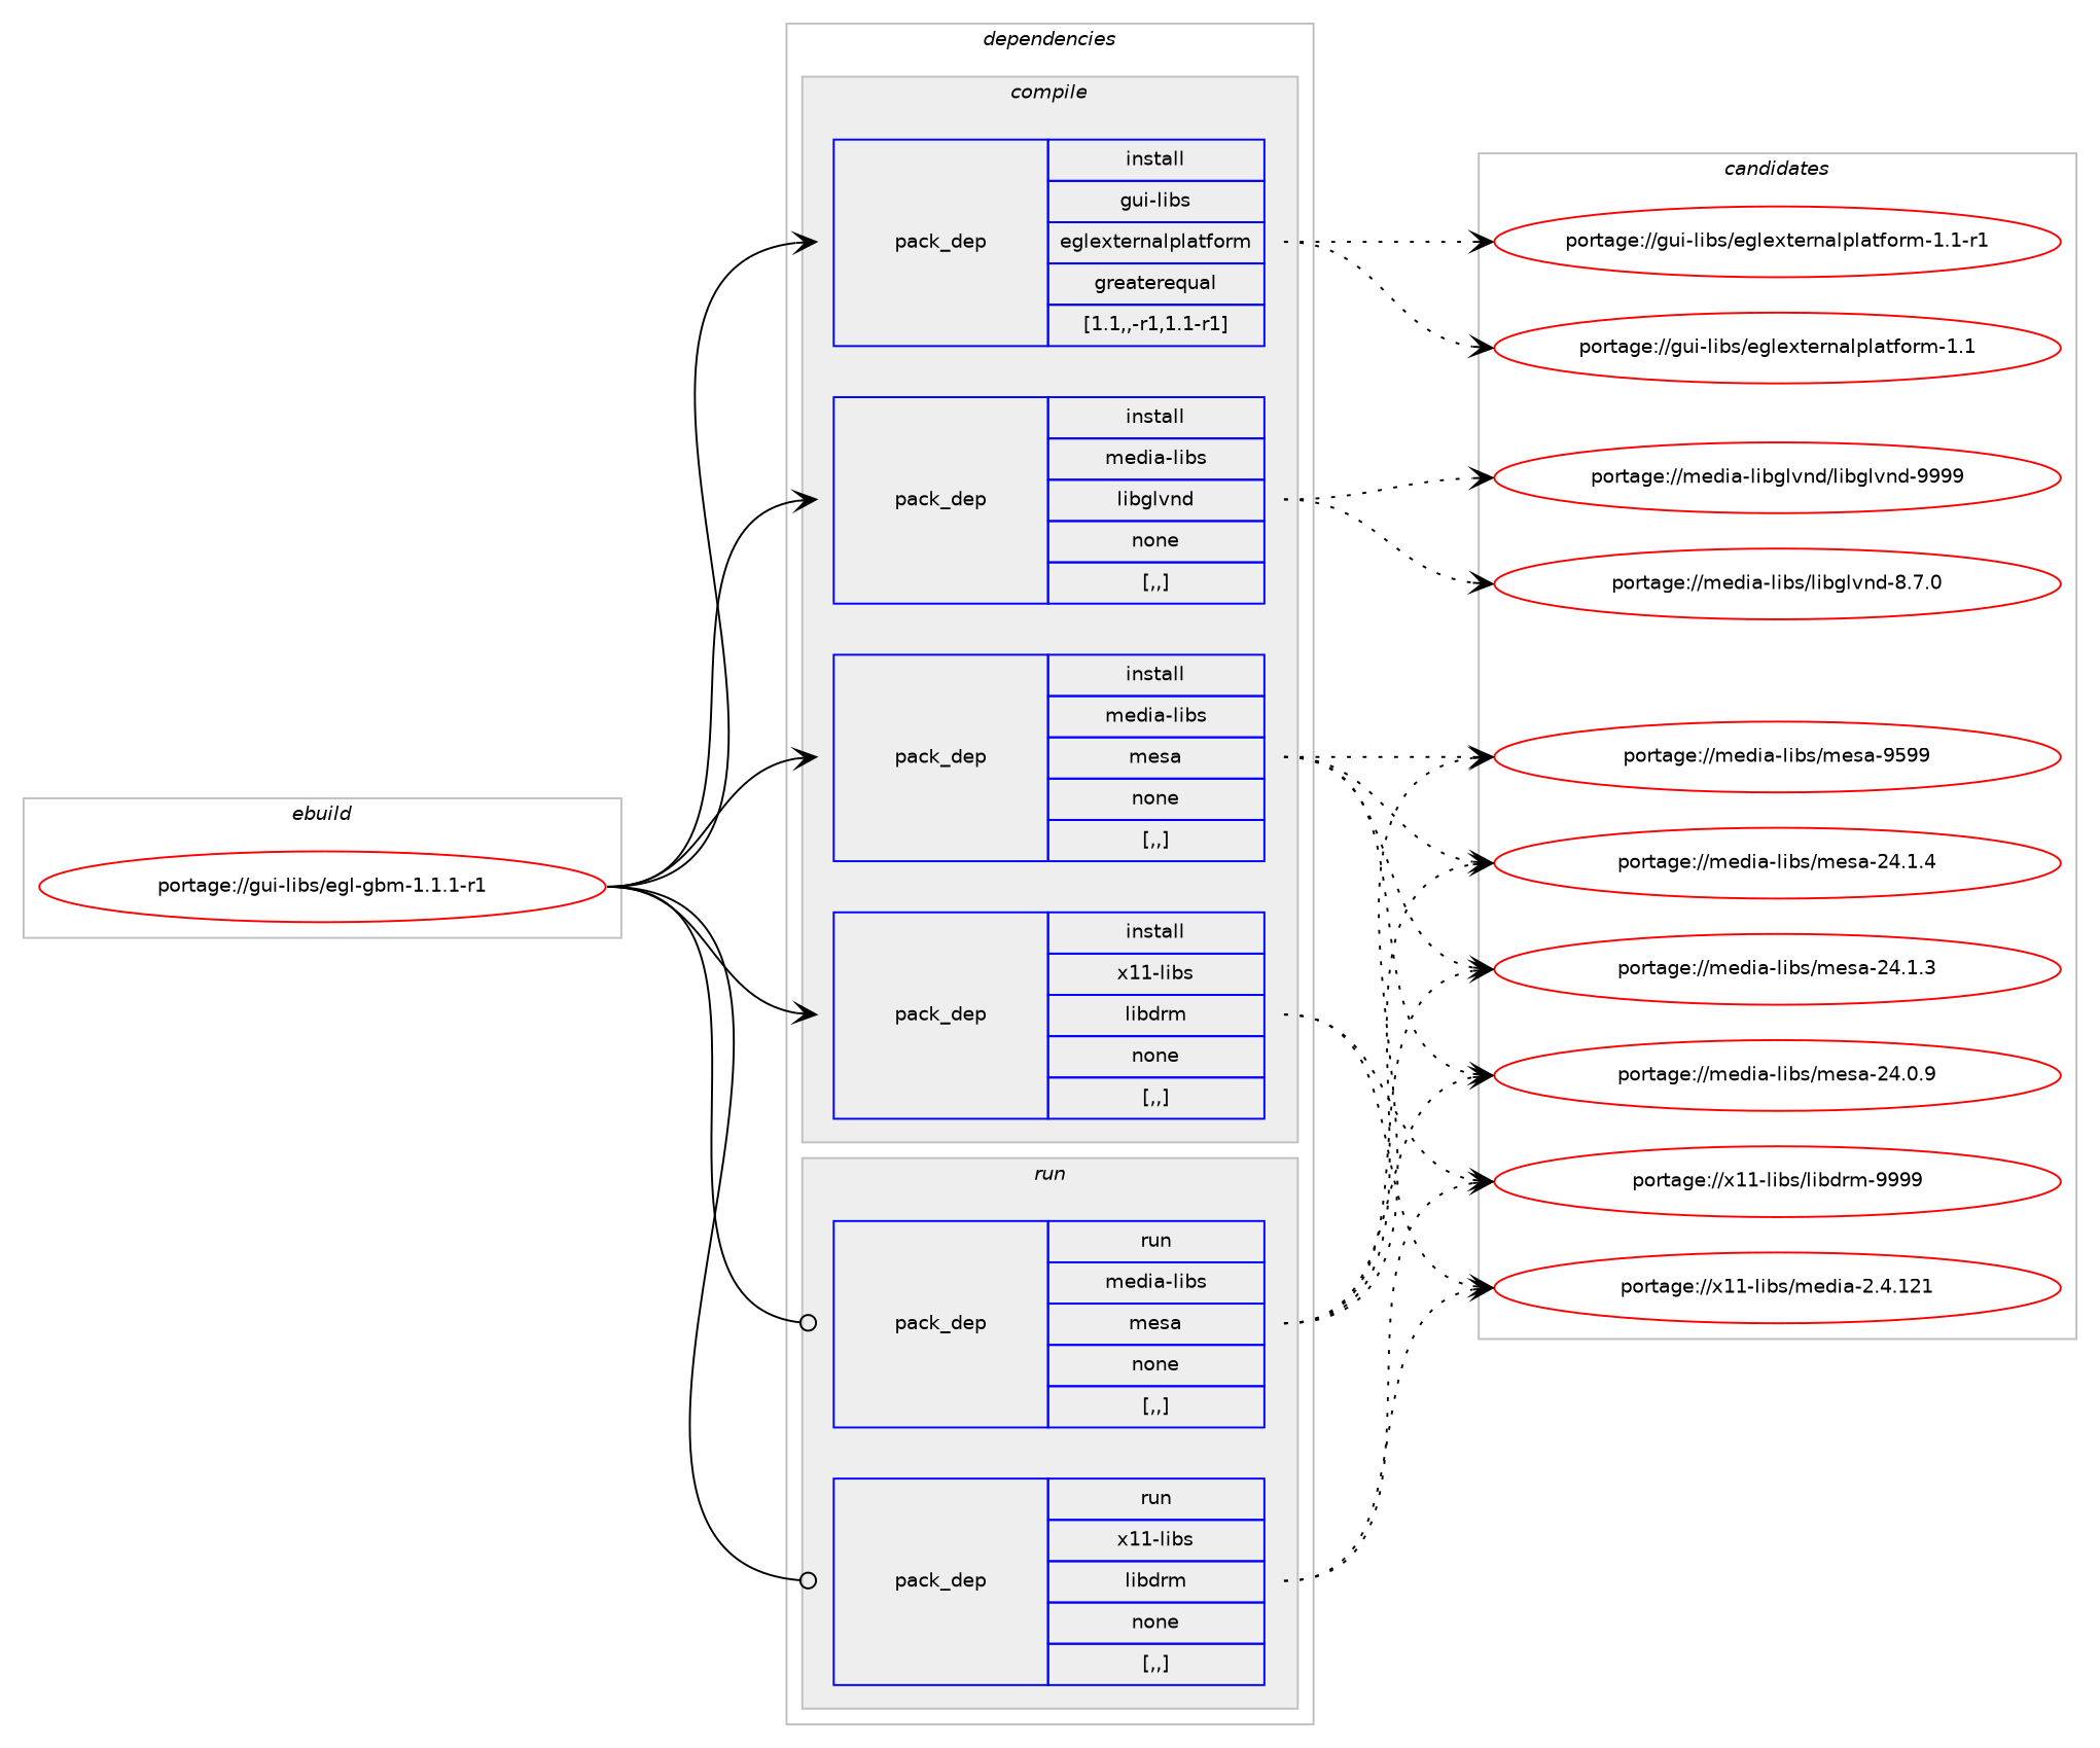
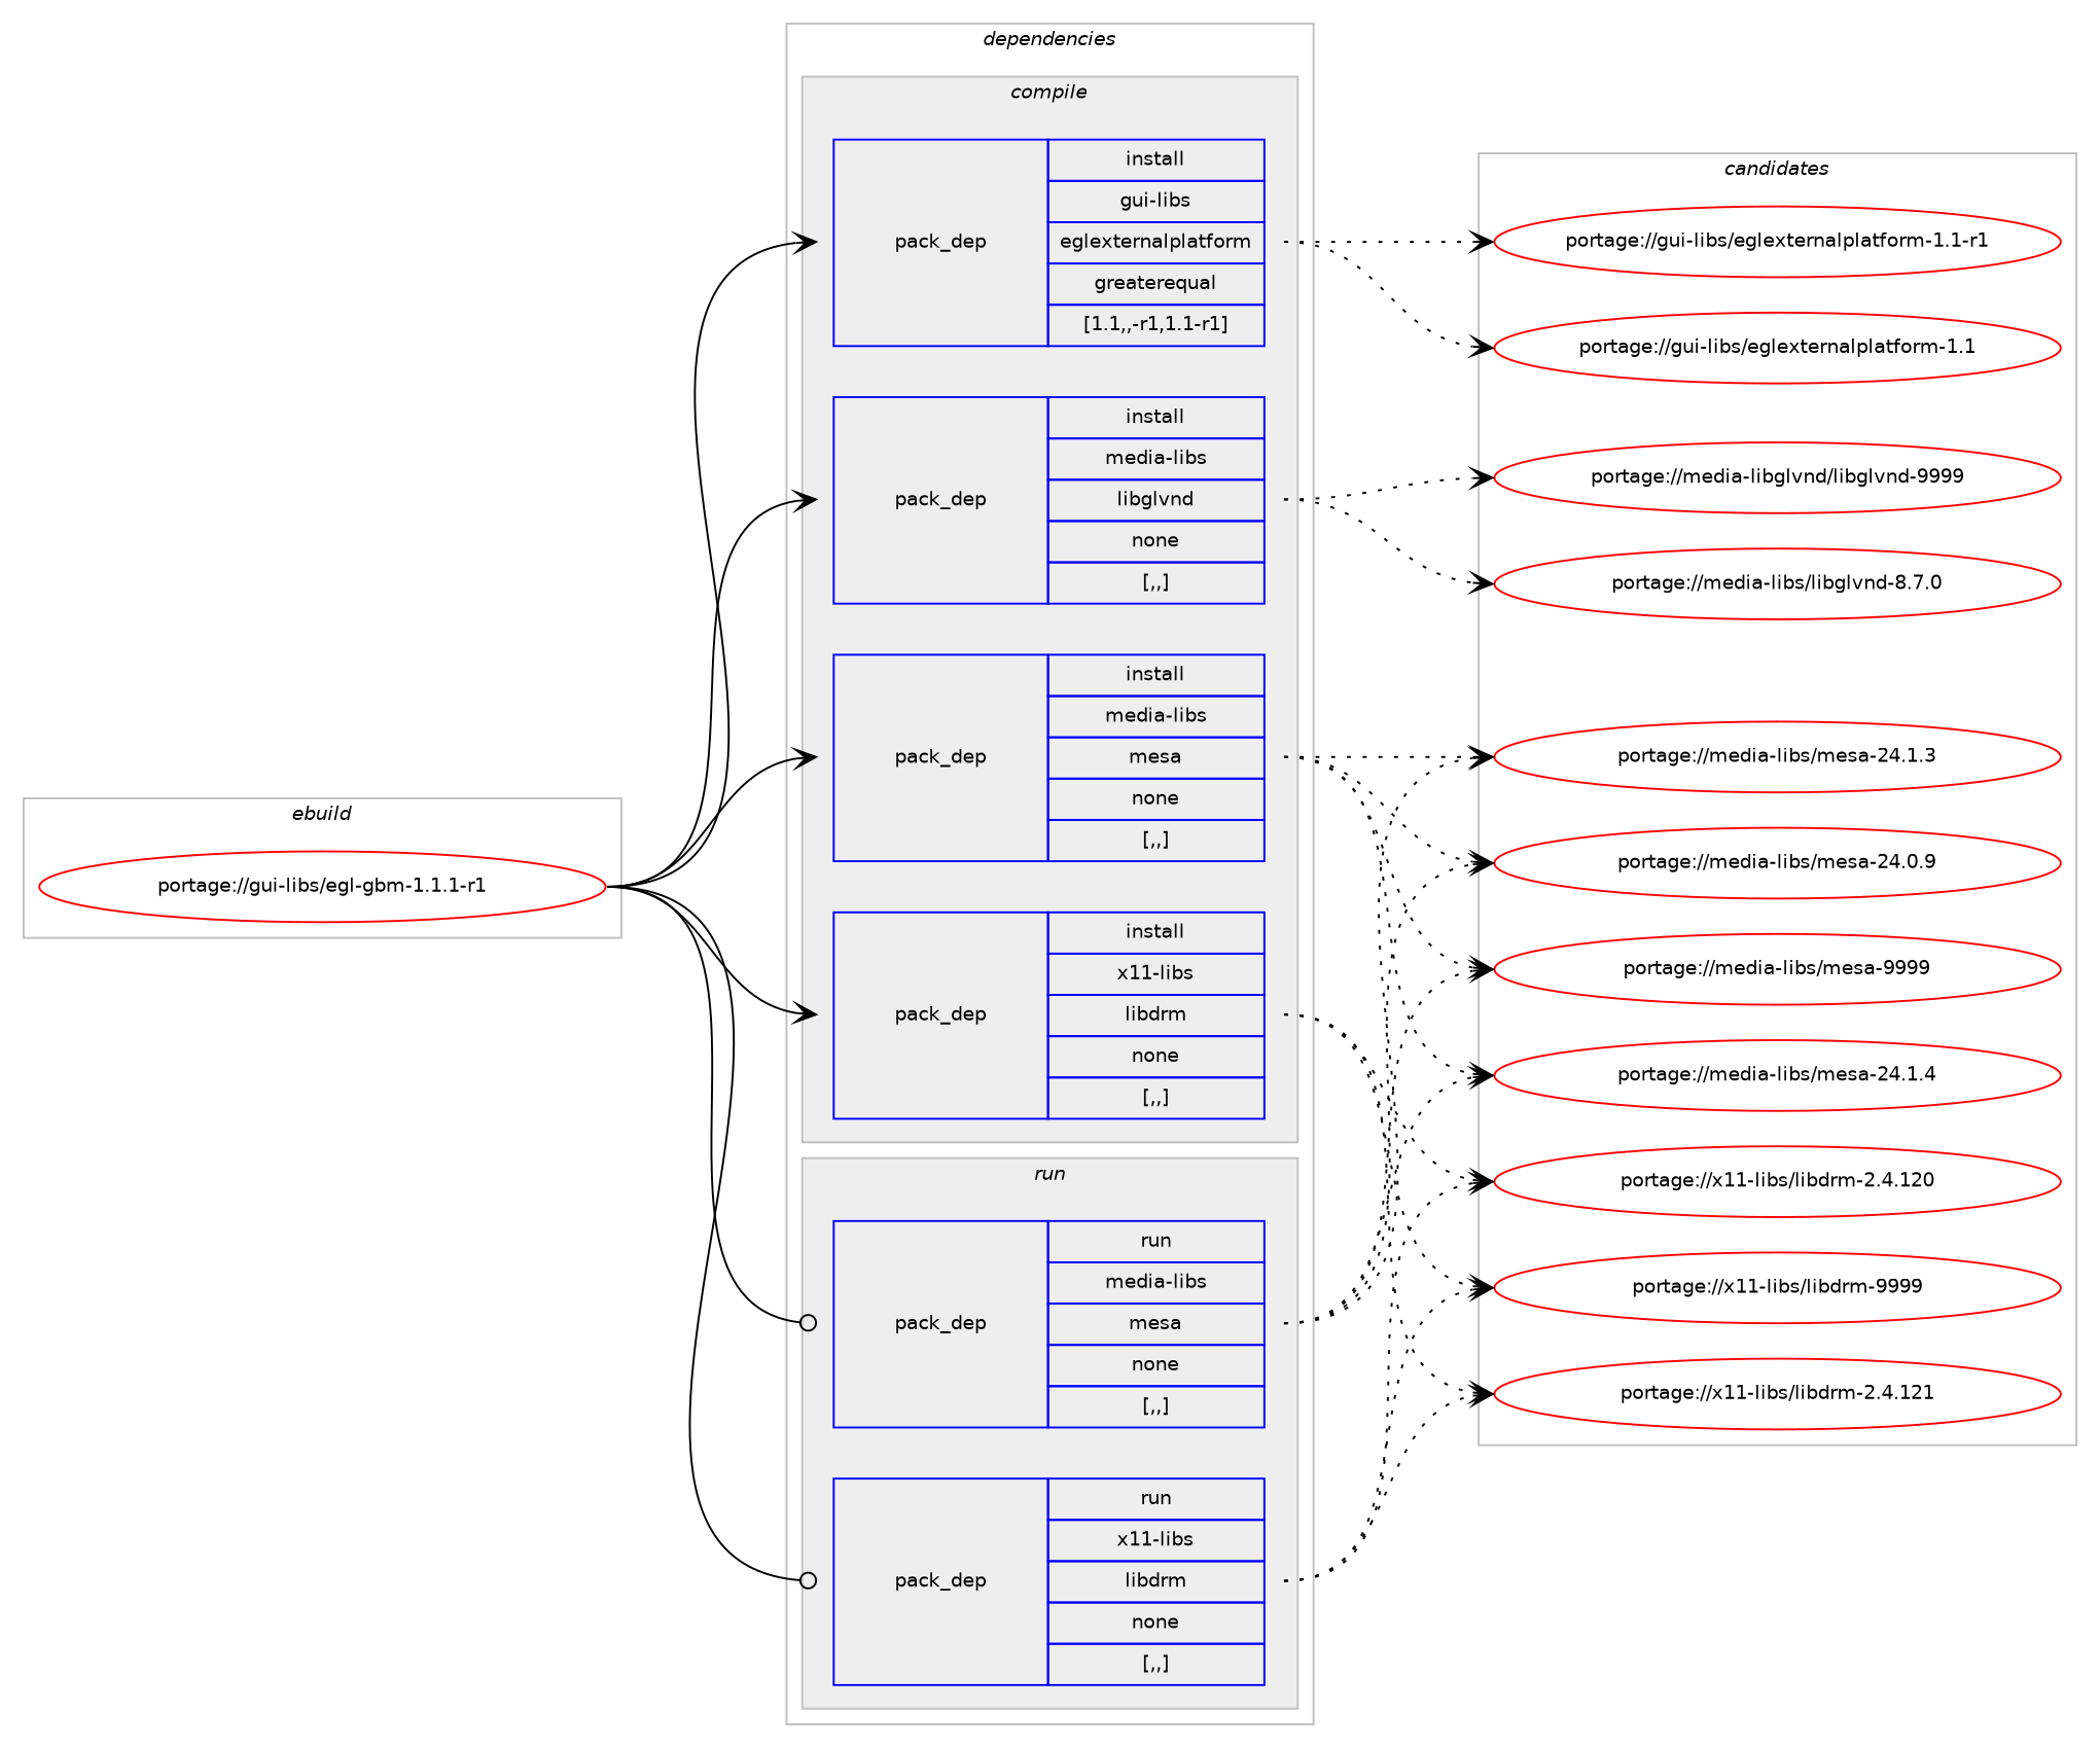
  digraph {
    compound=true
    concentrate=true
    fontname=Helvetica
    fontsize=10
    newrank=true
    rankdir=LR
    ranksep=1.5
    node [color=red fontname=Helvetica fontsize=10]
    edge [arrowhead=vee headport=w style=dotted tailport=e weight=100]
    n1 [label="portage://gui-libs/egl-gbm-1.1.1-r1" width=4]
    n2 [color=blue label=<<TABLE BORDER="0" CELLBORDER="1" CELLSPACING="0" CELLPADDING="4" WIDTH="220"><TR><TD ROWSPAN="6" CELLPADDING="30">pack_dep</TD></TR><TR><TD WIDTH="110">install</TD></TR><TR><TD>gui-libs</TD></TR><TR><TD>eglexternalplatform</TD></TR><TR><TD>greaterequal</TD></TR><TR><TD>[1.1,,-r1,1.1-r1]</TD></TR></TABLE>> shape=none]
    n3 [color=blue label=<<TABLE BORDER="0" CELLBORDER="1" CELLSPACING="0" CELLPADDING="4" WIDTH="220"><TR><TD ROWSPAN="6" CELLPADDING="30">pack_dep</TD></TR><TR><TD WIDTH="110">install</TD></TR><TR><TD>media-libs</TD></TR><TR><TD>libglvnd</TD></TR><TR><TD>none</TD></TR><TR><TD>[,,]</TD></TR></TABLE>> shape=none]
    n4 [color=blue label=<<TABLE BORDER="0" CELLBORDER="1" CELLSPACING="0" CELLPADDING="4" WIDTH="220"><TR><TD ROWSPAN="6" CELLPADDING="30">pack_dep</TD></TR><TR><TD WIDTH="110">install</TD></TR><TR><TD>media-libs</TD></TR><TR><TD>mesa</TD></TR><TR><TD>none</TD></TR><TR><TD>[,,]</TD></TR></TABLE>> shape=none]
    n5 [color=blue label=<<TABLE BORDER="0" CELLBORDER="1" CELLSPACING="0" CELLPADDING="4" WIDTH="220"><TR><TD ROWSPAN="6" CELLPADDING="30">pack_dep</TD></TR><TR><TD WIDTH="110">install</TD></TR><TR><TD>x11-libs</TD></TR><TR><TD>libdrm</TD></TR><TR><TD>none</TD></TR><TR><TD>[,,]</TD></TR></TABLE>> shape=none]
    n6 [color=blue label=<<TABLE BORDER="0" CELLBORDER="1" CELLSPACING="0" CELLPADDING="4" WIDTH="220"><TR><TD ROWSPAN="6" CELLPADDING="30">pack_dep</TD></TR><TR><TD WIDTH="110">run</TD></TR><TR><TD>media-libs</TD></TR><TR><TD>mesa</TD></TR><TR><TD>none</TD></TR><TR><TD>[,,]</TD></TR></TABLE>> shape=none]
    n7 [color=blue label=<<TABLE BORDER="0" CELLBORDER="1" CELLSPACING="0" CELLPADDING="4" WIDTH="220"><TR><TD ROWSPAN="6" CELLPADDING="30">pack_dep</TD></TR><TR><TD WIDTH="110">run</TD></TR><TR><TD>x11-libs</TD></TR><TR><TD>libdrm</TD></TR><TR><TD>none</TD></TR><TR><TD>[,,]</TD></TR></TABLE>> shape=none]
    n8 [label="portage://gui-libs/eglexternalplatform-1.1-r1" width=4]
    n9 [label="portage://gui-libs/eglexternalplatform-1.1" width=4]
    n10 [label="portage://media-libglvnd/libglvnd-9999" width=4]
    n11 [label="portage://media-libs/libglvnd-8.7.0" width=4]
-   n12 [label="portage://media-libs/mesa-9599" width=4]
+   n12 [label="portage://media-libs/mesa-9999" width=4]
    n13 [label="portage://media-libs/mesa-24.1.4" width=4]
    n14 [label="portage://media-libs/mesa-24.1.3" width=4]
    n15 [label="portage://media-libs/mesa-24.0.9" width=4]
    n16 [label="portage://x11-libs/libdrm-9999" width=4]
-   n17 [label="portage://x11-libs/media-2.4.121" width=4]
+   n17 [label="portage://x11-libs/libdrm-2.4.121" width=4]
+   n18 [label="portage://x11-libs/libdrm-2.4.120" width=4]
    subgraph cluster_1 {
      color=gray
      label=<<i>ebuild</i>>
      n1
    }
    subgraph cluster_2 {
      color=gray
      label=<<i>dependencies</i>>
      subgraph cluster_3 {
        color=gray
        fillcolor="#eeeeee"
        label=<<i>compile</i>>
        style=filled
        subgraph sub_4 {
          color=gray
          fillcolor="#eeeeee"
          label=<<i>compile</i>>
          style=filled
          n2
        }
        subgraph sub_5 {
          color=gray
          fillcolor="#eeeeee"
          label=<<i>compile</i>>
          style=filled
          n3
        }
        subgraph sub_6 {
          color=gray
          fillcolor="#eeeeee"
          label=<<i>compile</i>>
          style=filled
          n4
        }
        subgraph sub_7 {
          color=gray
          fillcolor="#eeeeee"
          label=<<i>compile</i>>
          style=filled
          n5
        }
      }
      subgraph cluster_8 {
        color=gray
        fillcolor="#eeeeee"
        label=<<i>compile and run</i>>
        style=filled
      }
      subgraph cluster_9 {
        color=gray
        fillcolor="#eeeeee"
        label=<<i>run</i>>
        style=filled
        subgraph sub_10 {
          color=gray
          fillcolor="#eeeeee"
          label=<<i>run</i>>
          style=filled
          n6
        }
        subgraph sub_11 {
          color=gray
          fillcolor="#eeeeee"
          label=<<i>run</i>>
          style=filled
          n7
        }
      }
    }
    subgraph cluster_12 {
      color=gray
      label=<<i>candidates</i>>
      rank=same
      subgraph sub_13 {
        color=black
        label=<<i>candidates</i>>
        nodesep=1
        rank=same
        n8
        n9
      }
      subgraph sub_14 {
        color=black
        label=<<i>candidates</i>>
        nodesep=1
        rank=same
        n10
        n11
      }
      subgraph sub_15 {
        color=black
        label=<<i>candidates</i>>
        nodesep=1
        rank=same
        n12
        n13
        n14
        n15
      }
      subgraph sub_16 {
        color=black
        label=<<i>candidates</i>>
        nodesep=1
        rank=same
        n16
        n17
+       n18
      }
      subgraph sub_17 {
        color=black
        label=<<i>candidates</i>>
        nodesep=1
        rank=same
        n12
        n13
        n14
        n15
      }
      subgraph sub_18 {
        color=black
        label=<<i>candidates</i>>
        nodesep=1
        rank=same
        n16
        n17
+       n18
      }
    }
    n1 -> n2 [style=solid weight=20]
    n1 -> n3 [style=solid weight=20]
    n1 -> n4 [style=solid weight=20]
    n1 -> n5 [style=solid weight=20]
    n1 -> n6 [arrowhead=odot style=solid weight=20]
    n1 -> n7 [arrowhead=odot style=solid weight=20]
    n2 -> n8
    n2 -> n9
    n3 -> n10
    n3 -> n11
    n4 -> n12
    n4 -> n13
    n4 -> n14
    n4 -> n15
    n5 -> n16
    n5 -> n17
+   n5 -> n18
    n6 -> n12
    n6 -> n13
    n6 -> n14
    n6 -> n15
    n7 -> n16
    n7 -> n17
+   n7 -> n18
  }
